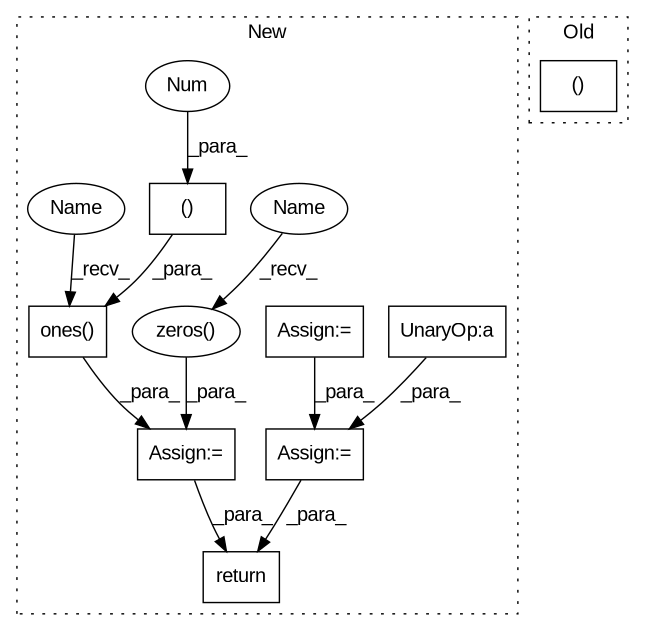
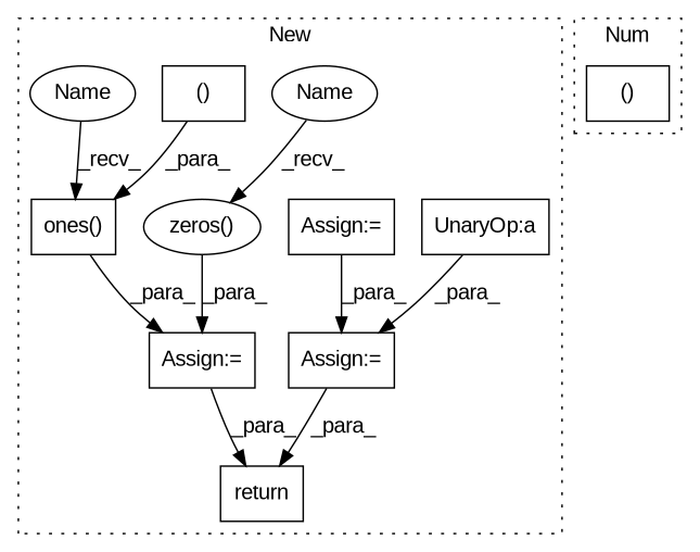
  digraph {
    fontname="Liberation Sans"
    node [a=68 fontname="Liberation Sans" l=3 shape=box]
    edge [fontname="Liberation Sans"]
    n1 [a=75 l="11,1" label="ones()" s="4996,5023"]
    n2 [label="Assign:=" s=4969]
    n3 [a=54 label="()" s=5019]
-   n4 [a=76 l=1 label=Num s=5021 shape=ellipse]
    n5 [a=93 l=7 label=return s=5325]
    n6 [label="Assign:=" s=5201]
    n7 [a=75 l="12,1" label="zeros()" s="5053,5081" shape=ellipse]
    n8 [a=61 l=11 label="UnaryOp:a" s=5143]
    n9 [label="Assign:=" s=5174]
    n10 [a=87 l=5 label=Name s=5053 shape=ellipse]
    n11 [a=87 l=5 label=Name s=4996 shape=ellipse]
    n12 [a=54 l=14 label="()" s=4702]
    subgraph cluster_1 {
      label=New
      style=dotted
      n1
      n2
      n3
-     n4
      n5
      n6
      n7
      n8
      n9
      n10
      n11
    }
    subgraph cluster_2 {
-     label=Old
+     label=Num
      style=dotted
      n12
    }
    n1 -> n2 [label=_para_]
    n2 -> n5 [label=_para_]
    n3 -> n1 [label=_para_]
-   n4 -> n3 [label=_para_]
    n6 -> n5 [label=_para_]
    n7 -> n2 [label=_para_]
    n8 -> n6 [label=_para_]
    n9 -> n6 [label=_para_]
    n10 -> n7 [label=_recv_]
    n11 -> n1 [label=_recv_]
  }
